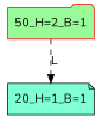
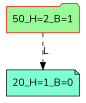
  digraph {
    fontname=Nunito
    node [style=filled fontname=Nunito]
    "50_H=2_B=1" [color=red fillcolor=palegreen shape=folder]
-   "20_H=1_B=0" [fillcolor=aquamarine shape=note label="20_H=1_B=1"]
+   "20_H=1_B=0" [fillcolor=aquamarine shape=note]
    "50_H=2_B=1" -> "20_H=1_B=0" [label=L style=dashed arrowhead=normal fontname=Nunito]
  }
